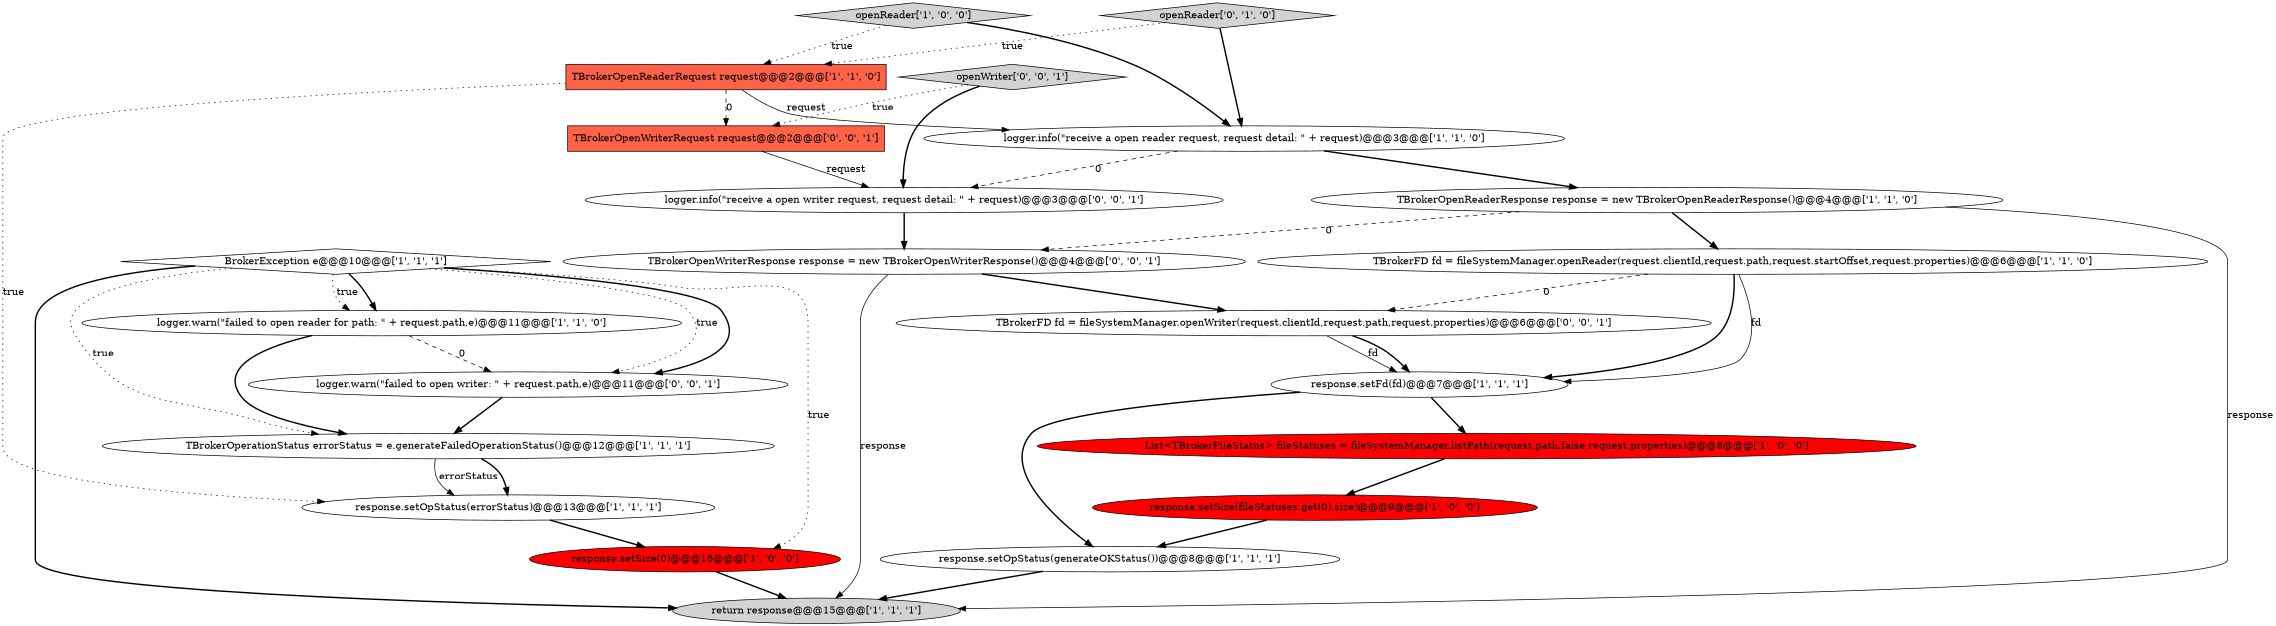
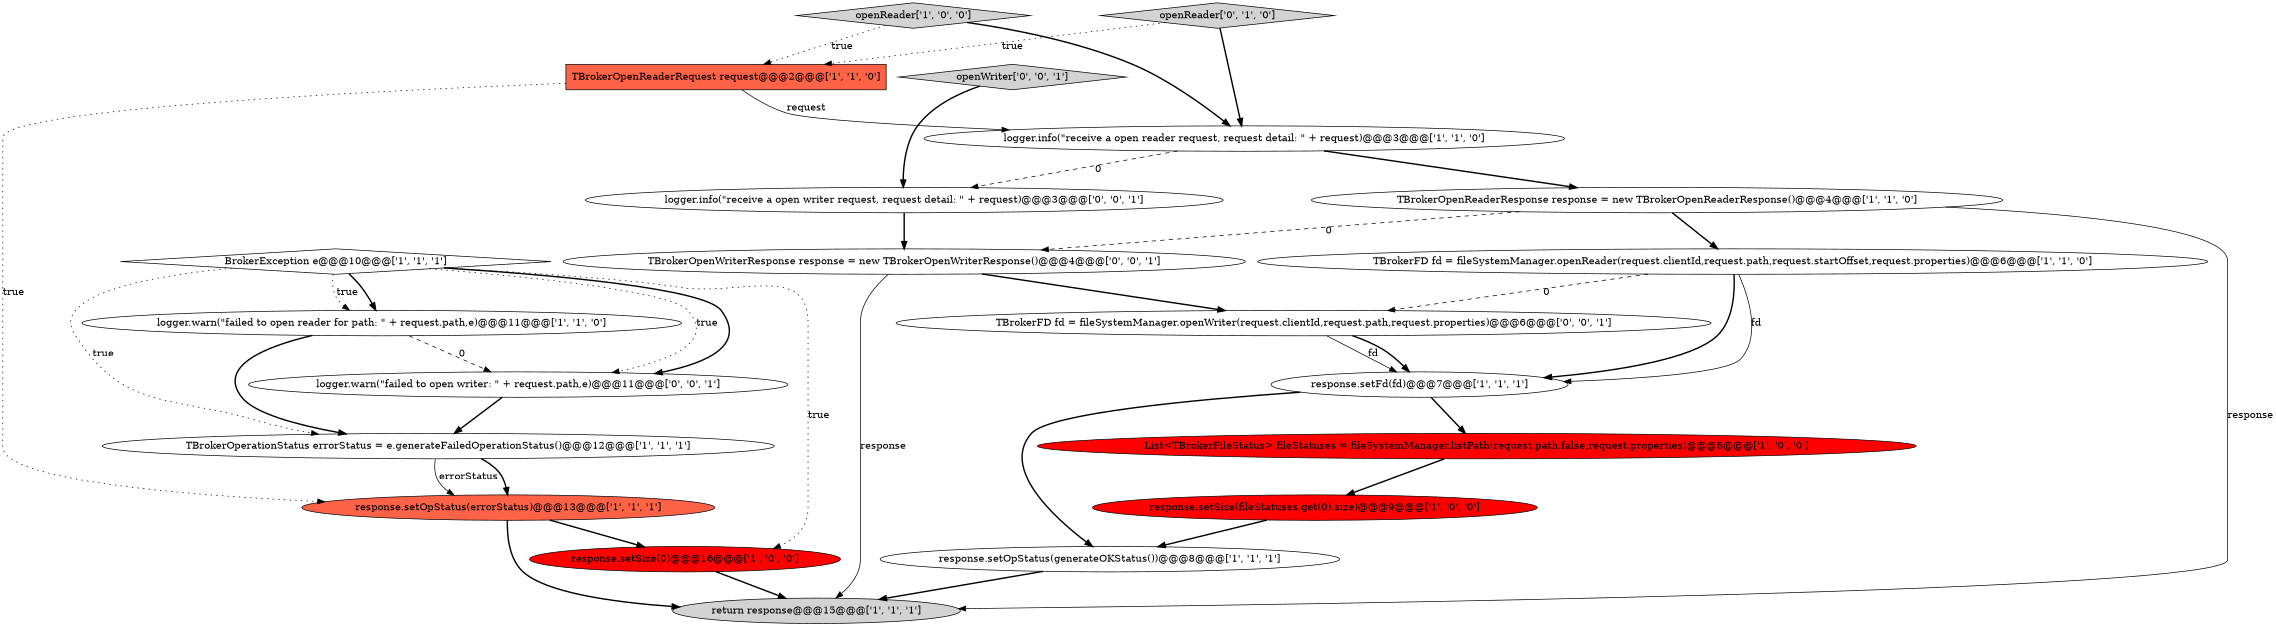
  digraph {
    node [fillcolor=white shape=ellipse style=filled]
    edge [style=bold]
    n1 [fillcolor=lightgray label="openReader['1', '0', '0']" shape=diamond]
    n2 [label="logger.info(\"receive a open reader request, request detail: \" + request)@@@3@@@['1', '1', '0']"]
    n3 [fillcolor=tomato label="TBrokerOpenReaderRequest request@@@2@@@['1', '1', '0']" shape=box]
    n4 [label="logger.info(\"receive a open writer request, request detail: \" + request)@@@3@@@['0', '0', '1']"]
    n5 [label="TBrokerOpenReaderResponse response = new TBrokerOpenReaderResponse()@@@4@@@['1', '1', '0']"]
-   n6 [fillcolor=tomato label="TBrokerOpenWriterRequest request@@@2@@@['0', '0', '1']" shape=box]
-   n7 [label="response.setOpStatus(errorStatus)@@@13@@@['1', '1', '1']"]
+   n7 [fillcolor=tomato label="response.setOpStatus(errorStatus)@@@13@@@['1', '1', '1']"]
    n8 [fillcolor=lightgray label="openWriter['0', '0', '1']" shape=diamond]
    n9 [label="TBrokerOpenWriterResponse response = new TBrokerOpenWriterResponse()@@@4@@@['0', '0', '1']"]
    n10 [fillcolor=red label="response.setSize(0)@@@16@@@['1', '0', '0']"]
    n11 [fillcolor=lightgray label="return response@@@15@@@['1', '1', '1']"]
    n12 [label="TBrokerFD fd = fileSystemManager.openWriter(request.clientId,request.path,request.properties)@@@6@@@['0', '0', '1']"]
    n13 [label="response.setFd(fd)@@@7@@@['1', '1', '1']"]
    n14 [label="TBrokerFD fd = fileSystemManager.openReader(request.clientId,request.path,request.startOffset,request.properties)@@@6@@@['1', '1', '0']"]
    n15 [label="response.setOpStatus(generateOKStatus())@@@8@@@['1', '1', '1']"]
    n16 [fillcolor=red label="List<TBrokerFileStatus> fileStatuses = fileSystemManager.listPath(request.path,false,request.properties)@@@8@@@['1', '0', '0']"]
    n17 [label="logger.warn(\"failed to open reader for path: \" + request.path,e)@@@11@@@['1', '1', '0']"]
    n18 [label="logger.warn(\"failed to open writer: \" + request.path,e)@@@11@@@['0', '0', '1']"]
    n19 [label="TBrokerOperationStatus errorStatus = e.generateFailedOperationStatus()@@@12@@@['1', '1', '1']"]
    n20 [fillcolor=lightgray label="openReader['0', '1', '0']" shape=diamond]
    n21 [fillcolor=red label="response.setSize(fileStatuses.get(0).size)@@@9@@@['1', '0', '0']"]
    n22 [label="BrokerException e@@@10@@@['1', '1', '1']" shape=diamond]
    n1 -> n2
    n1 -> n3 [label=true style=dotted]
    n2 -> n4 [label=0 style=dashed]
    n2 -> n5
    n3 -> n2 [label=request style=solid]
-   n3 -> n6 [label=0 style=dashed]
    n3 -> n7 [label=true style=dotted]
    n4 -> n9
    n5 -> n9 [label=0 style=dashed]
    n5 -> n11 [label=response style=solid]
    n5 -> n14
-   n6 -> n4 [label=request style=solid]
    n7 -> n10
-   n22 -> n11
+   n7 -> n11
    n8 -> n4
-   n8 -> n6 [label=true style=dotted]
    n9 -> n11 [label=response style=solid]
    n9 -> n12
    n10 -> n11
    n12 -> n13 [label=fd style=solid]
    n12 -> n13
    n13 -> n15
    n13 -> n16
    n14 -> n12 [label=0 style=dashed]
    n14 -> n13 [label=fd style=solid]
    n14 -> n13
    n15 -> n11
    n16 -> n21
    n17 -> n18 [label=0 style=dashed]
    n17 -> n19
    n18 -> n19
    n19 -> n7 [label=errorStatus style=solid]
    n19 -> n7
    n20 -> n2
    n20 -> n3 [label=true style=dotted]
    n21 -> n15
    n22 -> n10 [label=true style=dotted]
    n22 -> n17
    n22 -> n17 [label=true style=dotted]
    n22 -> n18 [label=true style=dotted]
    n22 -> n18
    n22 -> n19 [label=true style=dotted]
  }
